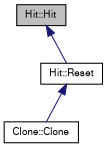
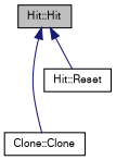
  digraph {
    rankdir=TB
    node [color=black fontname=FreeSans fontsize=10 shape=record]
    edge [color=midnightblue dir=back fontname=FreeSans fontsize=10 labelfontname=FreeSans labelfontsize=10 style=solid]
    n1 [fillcolor=grey75 fontcolor=black height=0.2 label="Hit::Hit" style=filled width=0.4]
    n2 [height=0.2 label="Clone::Clone" width=0.4]
    n3 [height=0.2 label="Hit::Reset" width=0.4]
-   n3 -> n2
+   n1 -> n2
    n1 -> n3
  }
